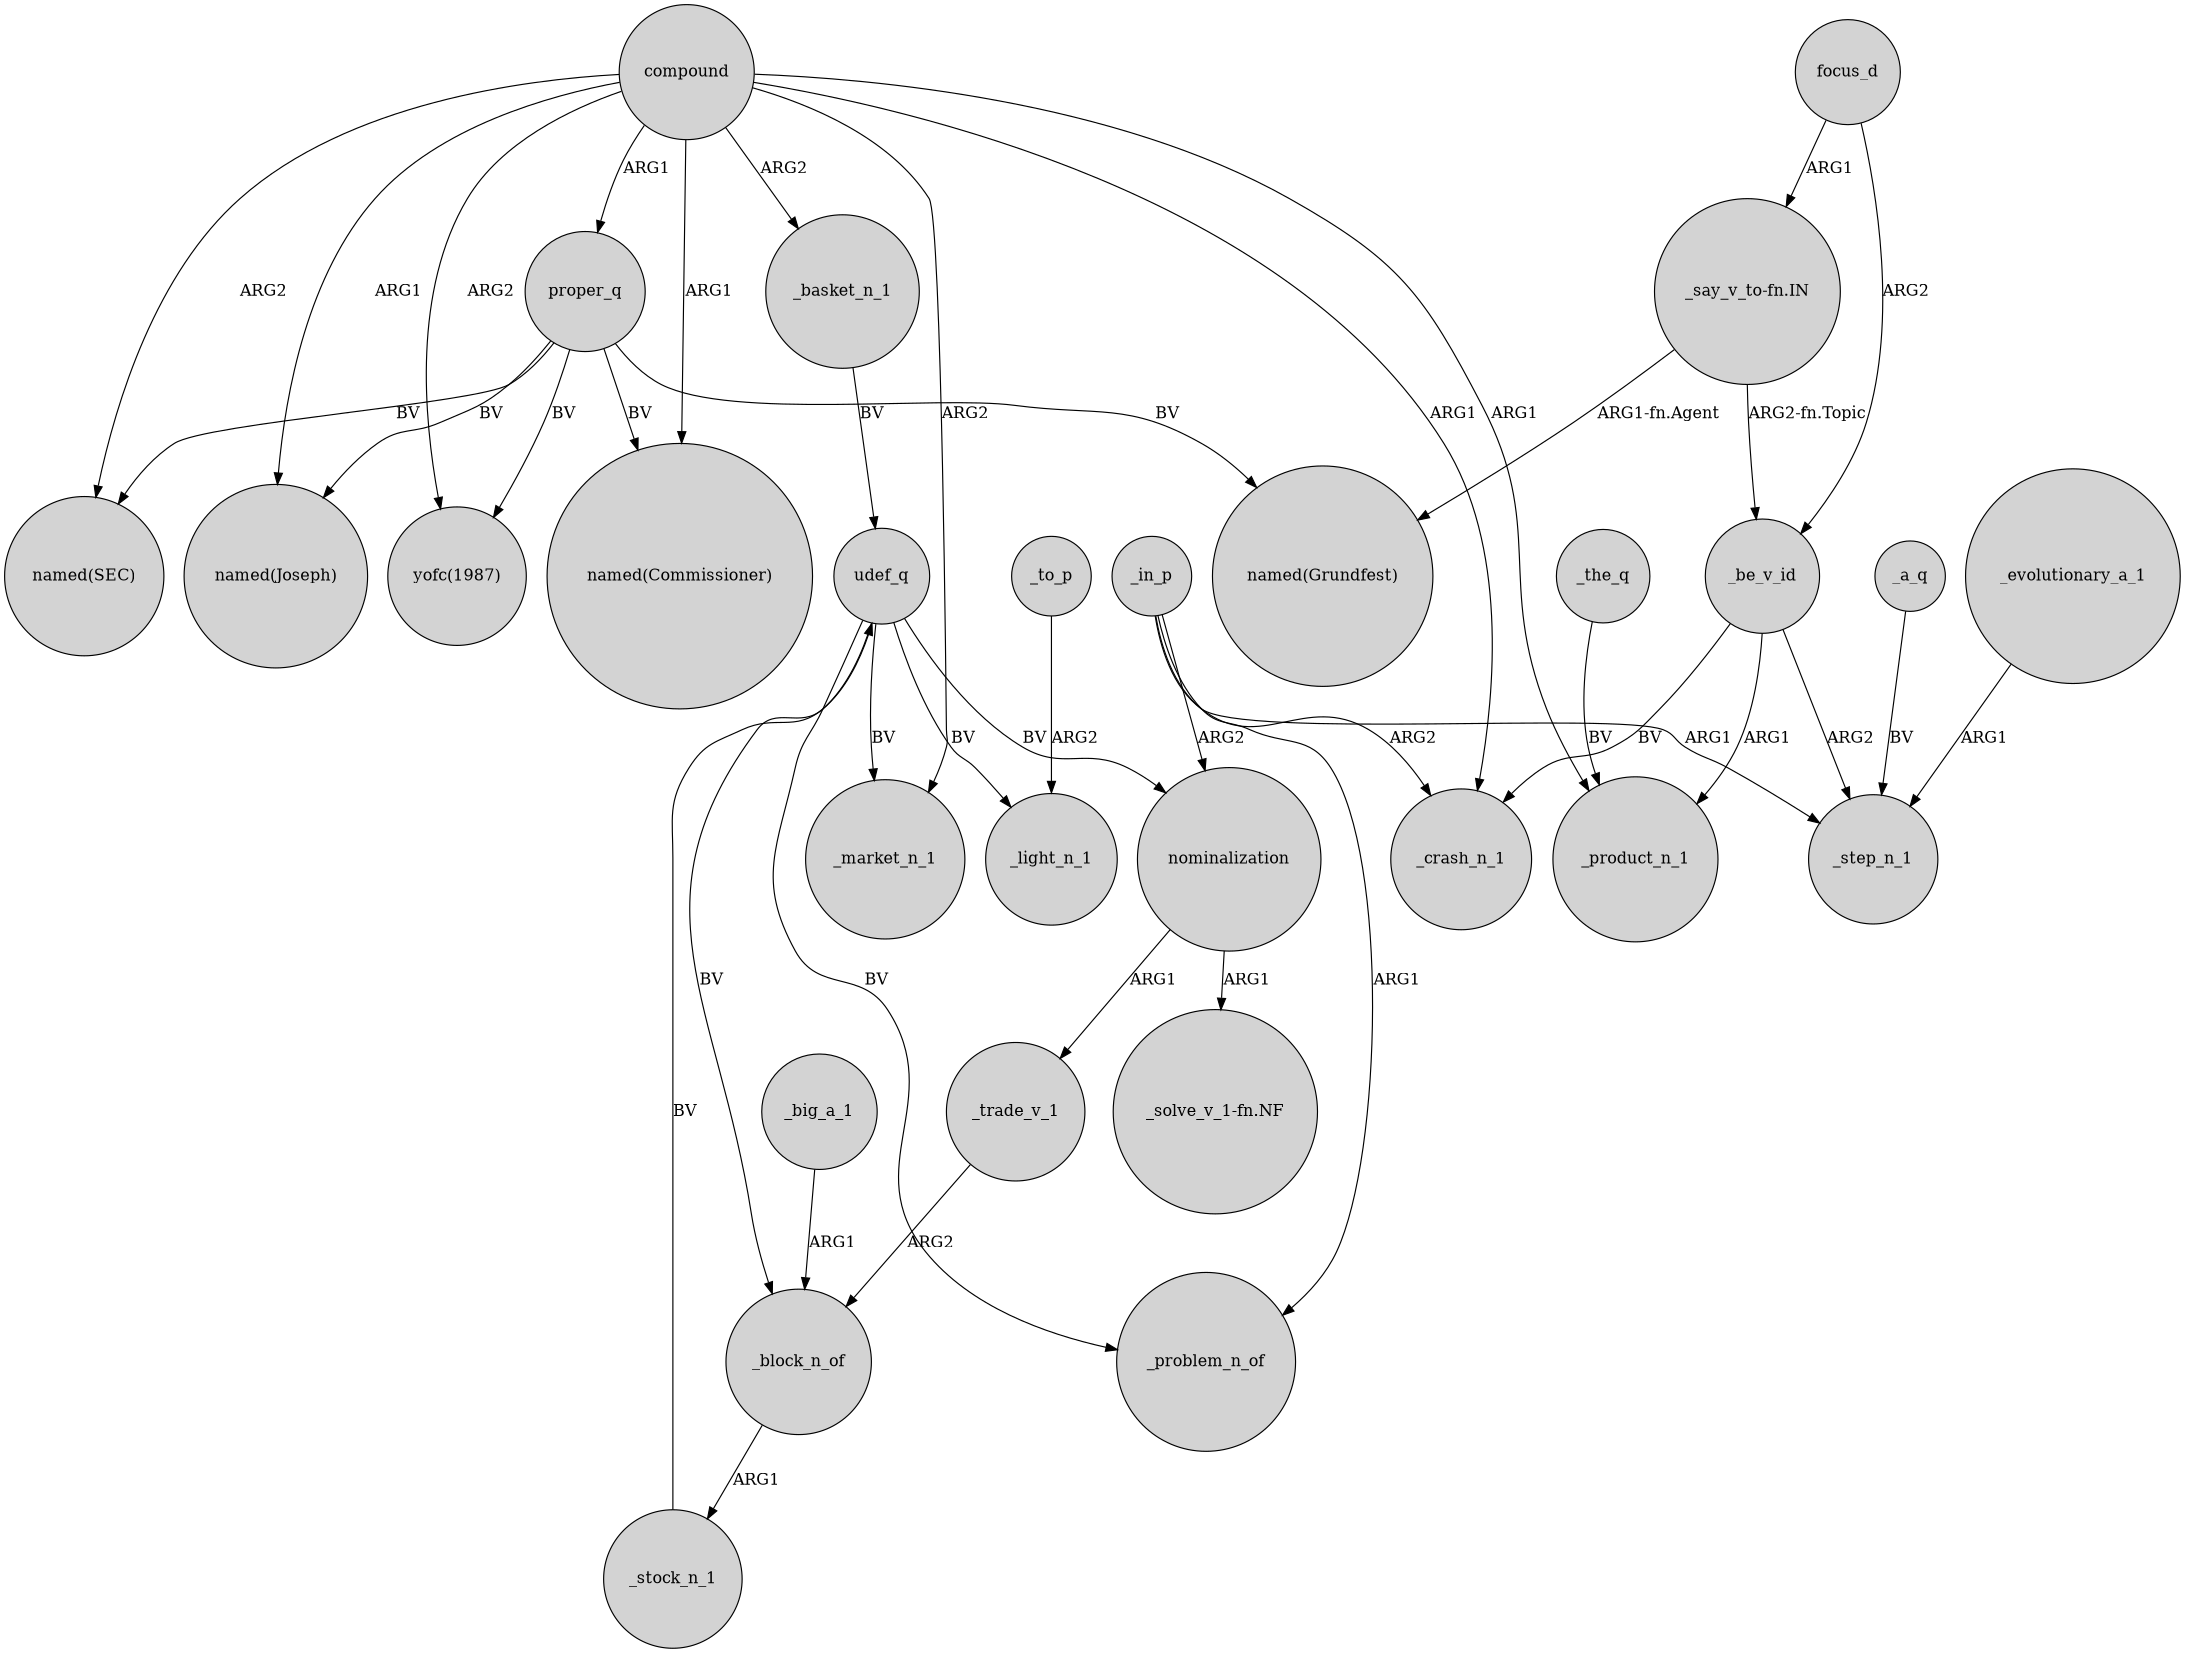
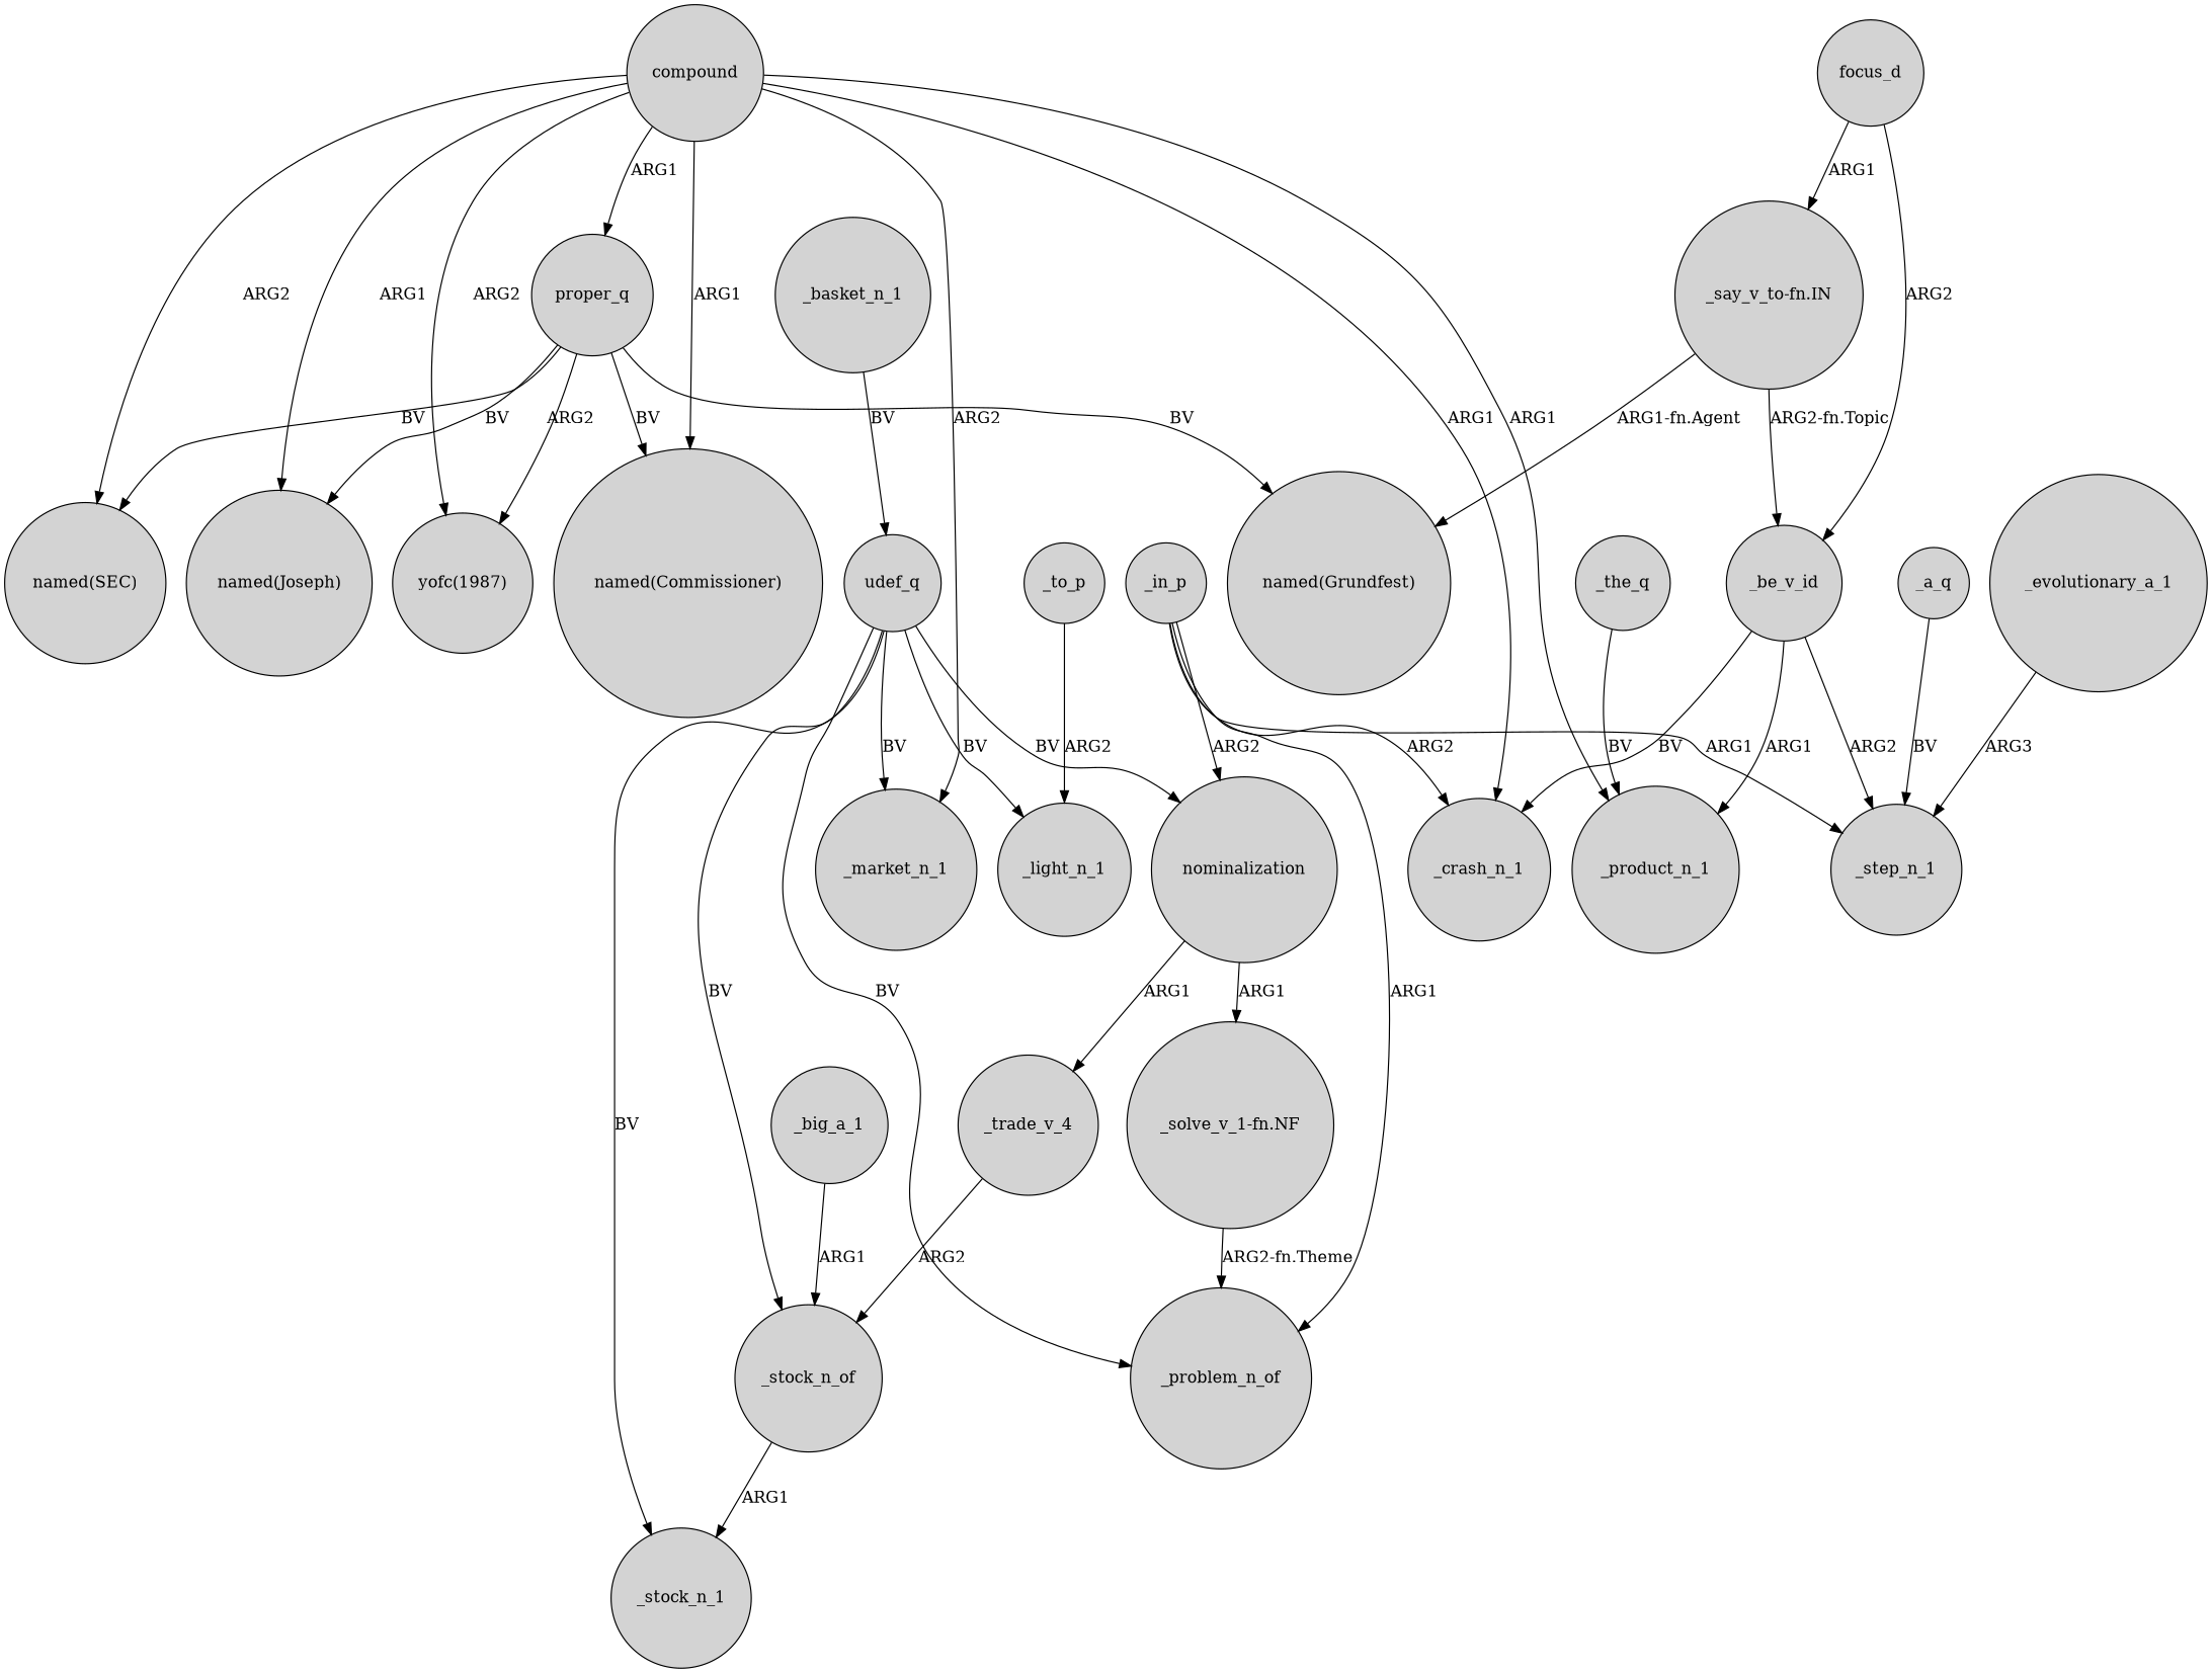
  digraph {
    node [shape=circle style=filled]
    focus_d
    _be_v_id
    "_say_v_to-fn.IN"
    _product_n_1
    _step_n_1
    _crash_n_1
    "named(Grundfest)"
    udef_q
    _market_n_1
-   _block_n_of
+   _block_n_of [label=_stock_n_of]
    _light_n_1
    _problem_n_of
    nominalization
    _stock_n_1
    _basket_n_1
-   _trade_v_1
+   _trade_v_1 [label=_trade_v_4]
    "_solve_v_1-fn.NF"
    compound
    "named(Joseph)"
    "named(Commissioner)"
    "named(SEC)"
    "yofc(1987)"
    proper_q
    _to_p
    _in_p
    _a_q
    _big_a_1
    _the_q
    _evolutionary_a_1
    focus_d -> _be_v_id [label=ARG2]
    focus_d -> "_say_v_to-fn.IN" [label=ARG1]
    _be_v_id -> _product_n_1 [label=ARG1]
    _be_v_id -> _step_n_1 [label=ARG2]
    _be_v_id -> _crash_n_1 [label=BV]
    "_say_v_to-fn.IN" -> _be_v_id [label="ARG2-fn.Topic"]
    "_say_v_to-fn.IN" -> "named(Grundfest)" [label="ARG1-fn.Agent"]
    udef_q -> _market_n_1 [label=BV]
    udef_q -> _block_n_of [label=BV]
    udef_q -> _light_n_1 [label=BV]
    udef_q -> _problem_n_of [label=BV]
    udef_q -> nominalization [label=BV]
-   _stock_n_1 -> udef_q [label=BV]
+   udef_q -> _stock_n_1 [label=BV]
    _block_n_of -> _stock_n_1 [label=ARG1]
    nominalization -> _trade_v_1 [label=ARG1]
    nominalization -> "_solve_v_1-fn.NF" [label=ARG1]
    _basket_n_1 -> udef_q [label=BV]
    _trade_v_1 -> _block_n_of [label=ARG2]
+   "_solve_v_1-fn.NF" -> _problem_n_of [label="ARG2-fn.Theme"]
    compound -> _product_n_1 [label=ARG1]
    compound -> _crash_n_1 [label=ARG1]
    compound -> _market_n_1 [label=ARG2]
-   compound -> _basket_n_1 [label=ARG2]
    compound -> "named(Joseph)" [label=ARG1]
    compound -> "named(Commissioner)" [label=ARG1]
    compound -> "named(SEC)" [label=ARG2]
    compound -> "yofc(1987)" [label=ARG2]
    compound -> proper_q [label=ARG1]
    proper_q -> "named(Grundfest)" [label=BV]
    proper_q -> "named(Joseph)" [label=BV]
    proper_q -> "named(Commissioner)" [label=BV]
    proper_q -> "named(SEC)" [label=BV]
-   proper_q -> "yofc(1987)" [label=BV]
+   proper_q -> "yofc(1987)" [label=ARG2]
    _to_p -> _light_n_1 [label=ARG2]
    _in_p -> _step_n_1 [label=ARG1]
    _in_p -> _crash_n_1 [label=ARG2]
    _in_p -> _problem_n_of [label=ARG1]
    _in_p -> nominalization [label=ARG2]
    _a_q -> _step_n_1 [label=BV]
    _big_a_1 -> _block_n_of [label=ARG1]
    _the_q -> _product_n_1 [label=BV]
-   _evolutionary_a_1 -> _step_n_1 [label=ARG1]
+   _evolutionary_a_1 -> _step_n_1 [label=ARG3]
  }
